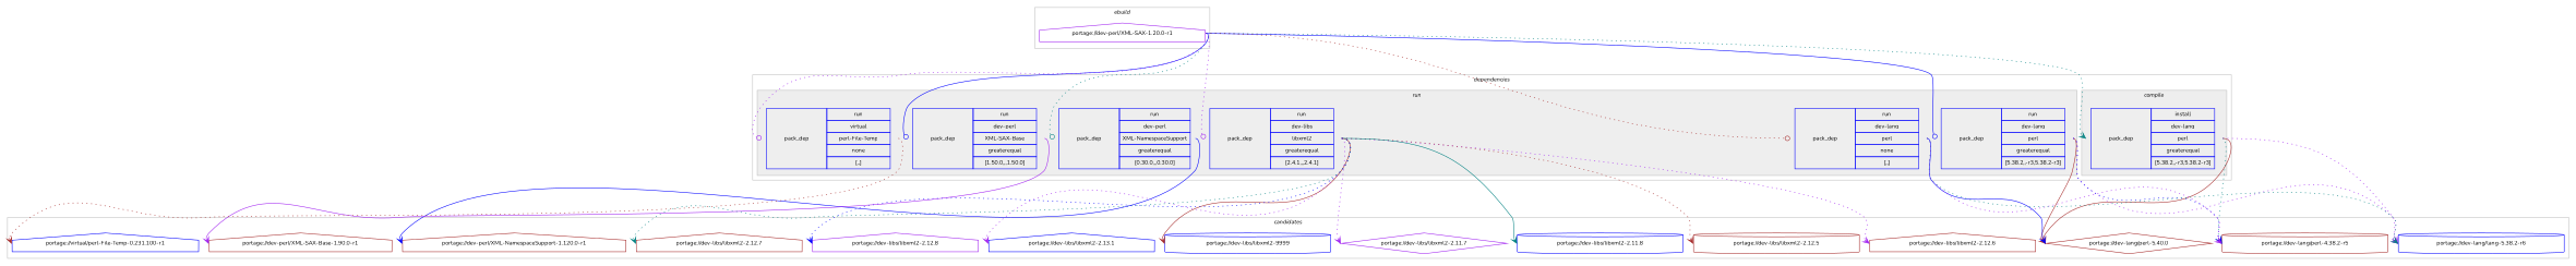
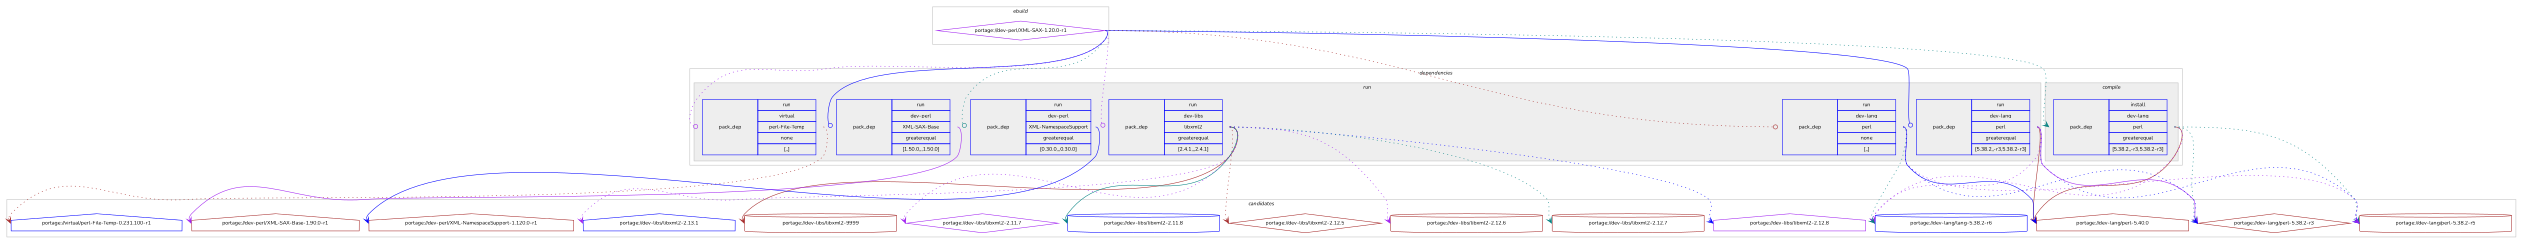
  digraph {
    compound=true
    concentrate=true
    fontname=Nunito
    fontsize=10
    newrank=true
    rankdir=TB
    ranksep=1.5
    node [color=blue fontname=Nunito fontsize=10 shape=none]
    edge [arrowhead=vee color=purple fontname=Nunito headport=w style=dotted tailport=e weight=100]
-   n1 [color=purple label="portage://dev-perl/XML-SAX-1.20.0-r1" shape=house width=4]
+   n1 [color=purple label="portage://dev-perl/XML-SAX-1.20.0-r1" shape=diamond width=4]
    n2 [label=<<TABLE BORDER="0" CELLBORDER="1" CELLSPACING="0" CELLPADDING="4" WIDTH="220"><TR><TD ROWSPAN="6" CELLPADDING="30">pack_dep</TD></TR><TR><TD WIDTH="110">install</TD></TR><TR><TD>dev-lang</TD></TR><TR><TD>perl</TD></TR><TR><TD>greaterequal</TD></TR><TR><TD>[5.38.2,,-r3,5.38.2-r3]</TD></TR></TABLE>>]
    n3 [label=<<TABLE BORDER="0" CELLBORDER="1" CELLSPACING="0" CELLPADDING="4" WIDTH="220"><TR><TD ROWSPAN="6" CELLPADDING="30">pack_dep</TD></TR><TR><TD WIDTH="110">run</TD></TR><TR><TD>dev-lang</TD></TR><TR><TD>perl</TD></TR><TR><TD>greaterequal</TD></TR><TR><TD>[5.38.2,,-r3,5.38.2-r3]</TD></TR></TABLE>>]
    n4 [label=<<TABLE BORDER="0" CELLBORDER="1" CELLSPACING="0" CELLPADDING="4" WIDTH="220"><TR><TD ROWSPAN="6" CELLPADDING="30">pack_dep</TD></TR><TR><TD WIDTH="110">run</TD></TR><TR><TD>dev-lang</TD></TR><TR><TD>perl</TD></TR><TR><TD>none</TD></TR><TR><TD>[,,]</TD></TR></TABLE>>]
    n5 [label=<<TABLE BORDER="0" CELLBORDER="1" CELLSPACING="0" CELLPADDING="4" WIDTH="220"><TR><TD ROWSPAN="6" CELLPADDING="30">pack_dep</TD></TR><TR><TD WIDTH="110">run</TD></TR><TR><TD>dev-libs</TD></TR><TR><TD>libxml2</TD></TR><TR><TD>greaterequal</TD></TR><TR><TD>[2.4.1,,,2.4.1]</TD></TR></TABLE>>]
    n6 [label=<<TABLE BORDER="0" CELLBORDER="1" CELLSPACING="0" CELLPADDING="4" WIDTH="220"><TR><TD ROWSPAN="6" CELLPADDING="30">pack_dep</TD></TR><TR><TD WIDTH="110">run</TD></TR><TR><TD>dev-perl</TD></TR><TR><TD>XML-NamespaceSupport</TD></TR><TR><TD>greaterequal</TD></TR><TR><TD>[0.30.0,,,0.30.0]</TD></TR></TABLE>>]
    n7 [label=<<TABLE BORDER="0" CELLBORDER="1" CELLSPACING="0" CELLPADDING="4" WIDTH="220"><TR><TD ROWSPAN="6" CELLPADDING="30">pack_dep</TD></TR><TR><TD WIDTH="110">run</TD></TR><TR><TD>dev-perl</TD></TR><TR><TD>XML-SAX-Base</TD></TR><TR><TD>greaterequal</TD></TR><TR><TD>[1.50.0,,,1.50.0]</TD></TR></TABLE>>]
    n8 [label=<<TABLE BORDER="0" CELLBORDER="1" CELLSPACING="0" CELLPADDING="4" WIDTH="220"><TR><TD ROWSPAN="6" CELLPADDING="30">pack_dep</TD></TR><TR><TD WIDTH="110">run</TD></TR><TR><TD>virtual</TD></TR><TR><TD>perl-File-Temp</TD></TR><TR><TD>none</TD></TR><TR><TD>[,,]</TD></TR></TABLE>>]
-   n9 [color=brown label="portage://dev-lang/perl-5.40.0" shape=diamond width=4]
+   n9 [color=brown label="portage://dev-lang/perl-5.40.0" shape=house width=4]
    n10 [label="portage://dev-lang/lang-5.38.2-r6" shape=cylinder width=4]
-   n11 [color=brown label="portage://dev-lang/perl-4.38.2-r5" shape=cylinder width=4]
-   n13 [label="portage://dev-libs/libxml2-9999" shape=cylinder width=4]
+   n11 [color=brown label="portage://dev-lang/perl-5.38.2-r5" shape=cylinder width=4]
+   n12 [color=brown label="portage://dev-lang/perl-5.38.2-r3" shape=diamond width=4]
+   n13 [color=brown label="portage://dev-libs/libxml2-9999" shape=cylinder width=4]
    n14 [label="portage://dev-libs/libxml2-2.13.1" shape=house width=4]
    n15 [color=purple label="portage://dev-libs/libxml2-2.12.8" shape=house width=4]
-   n16 [color=brown label="portage://dev-libs/libxml2-2.12.7" shape=house width=4]
-   n17 [color=brown label="portage://dev-libs/libxml2-2.12.6" shape=house width=4]
-   n18 [color=brown label="portage://dev-libs/libxml2-2.12.5" shape=cylinder width=4]
+   n16 [color=brown label="portage://dev-libs/libxml2-2.12.7" shape=cylinder width=4]
+   n17 [color=brown label="portage://dev-libs/libxml2-2.12.6" shape=cylinder width=4]
+   n18 [color=brown label="portage://dev-libs/libxml2-2.12.5" shape=diamond width=4]
    n19 [label="portage://dev-libs/libxml2-2.11.8" shape=cylinder width=4]
    n20 [color=purple label="portage://dev-libs/libxml2-2.11.7" shape=diamond width=4]
    n21 [color=brown label="portage://dev-perl/XML-NamespaceSupport-1.120.0-r1" shape=house width=4]
    n22 [color=brown label="portage://dev-perl/XML-SAX-Base-1.90.0-r1" shape=house width=4]
    n23 [label="portage://virtual/perl-File-Temp-0.231.100-r1" shape=house width=4]
    subgraph cluster_1 {
      color=gray
      label=<<i>ebuild</i>>
      n1
    }
    subgraph cluster_2 {
      color=gray
      label=<<i>dependencies</i>>
      subgraph cluster_3 {
        color=gray
        fillcolor="#eeeeee"
        label=<<i>compile</i>>
        style=filled
        subgraph sub_4 {
          color=gray
          fillcolor="#eeeeee"
          label=<<i>compile</i>>
          style=filled
          n2
        }
      }
      subgraph cluster_5 {
        color=gray
        fillcolor="#eeeeee"
        label=<<i>compile and run</i>>
        style=filled
      }
      subgraph cluster_6 {
        color=gray
        fillcolor="#eeeeee"
        label=<<i>run</i>>
        style=filled
        subgraph sub_7 {
          color=gray
          fillcolor="#eeeeee"
          label=<<i>run</i>>
          style=filled
          n3
        }
        subgraph sub_8 {
          color=gray
          fillcolor="#eeeeee"
          label=<<i>run</i>>
          style=filled
          n4
        }
        subgraph sub_9 {
          color=gray
          fillcolor="#eeeeee"
          label=<<i>run</i>>
          style=filled
          n5
        }
        subgraph sub_10 {
          color=gray
          fillcolor="#eeeeee"
          label=<<i>run</i>>
          style=filled
          n6
        }
        subgraph sub_11 {
          color=gray
          fillcolor="#eeeeee"
          label=<<i>run</i>>
          style=filled
          n7
        }
        subgraph sub_12 {
          color=gray
          fillcolor="#eeeeee"
          label=<<i>run</i>>
          style=filled
          n8
        }
      }
    }
    subgraph cluster_13 {
      color=gray
      label=<<i>candidates</i>>
      rank=same
      subgraph sub_14 {
        color=black
        label=<<i>candidates</i>>
        nodesep=1
        rank=same
        n9
        n10
        n11
+       n12
      }
      subgraph sub_15 {
        color=black
        label=<<i>candidates</i>>
        nodesep=1
        rank=same
        n9
        n10
        n11
+       n12
      }
      subgraph sub_16 {
        color=black
        label=<<i>candidates</i>>
        nodesep=1
        rank=same
        n9
        n10
        n11
+       n12
      }
      subgraph sub_17 {
        color=black
        label=<<i>candidates</i>>
        nodesep=1
        rank=same
        n13
        n14
        n15
        n16
        n17
        n18
        n19
        n20
      }
      subgraph sub_18 {
        color=black
        label=<<i>candidates</i>>
        nodesep=1
        rank=same
        n21
      }
      subgraph sub_19 {
        color=black
        label=<<i>candidates</i>>
        nodesep=1
        rank=same
        n22
      }
      subgraph sub_20 {
        color=black
        label=<<i>candidates</i>>
        nodesep=1
        rank=same
        n23
      }
    }
    n1 -> n2 [color=teal weight=20]
    n1 -> n3 [arrowhead=odot color=blue style=solid weight=20]
    n1 -> n4 [arrowhead=odot color=brown weight=20]
    n1 -> n5 [arrowhead=odot weight=20]
    n1 -> n6 [arrowhead=odot color=teal weight=20]
    n1 -> n7 [arrowhead=odot color=blue style=solid weight=20]
    n1 -> n8 [arrowhead=odot weight=20]
    n2 -> n9 [color=brown style=solid]
    n2 -> n10
    n2 -> n11 [color=teal]
+   n2 -> n12 [color=teal]
    n3 -> n9 [color=brown style=solid]
    n3 -> n10
    n3 -> n11 [color=blue]
+   n3 -> n12 [style=solid]
    n4 -> n9 [color=blue style=solid]
    n4 -> n10 [color=teal]
    n4 -> n11
+   n4 -> n12 [color=blue]
    n5 -> n13 [color=brown style=solid]
    n5 -> n14
    n5 -> n15 [color=blue]
    n5 -> n16 [color=teal]
    n5 -> n17
    n5 -> n18 [color=brown]
    n5 -> n19 [color=teal style=solid]
    n5 -> n20
    n6 -> n21 [color=blue style=solid]
    n7 -> n22 [style=solid]
    n8 -> n23 [color=brown]
  }
